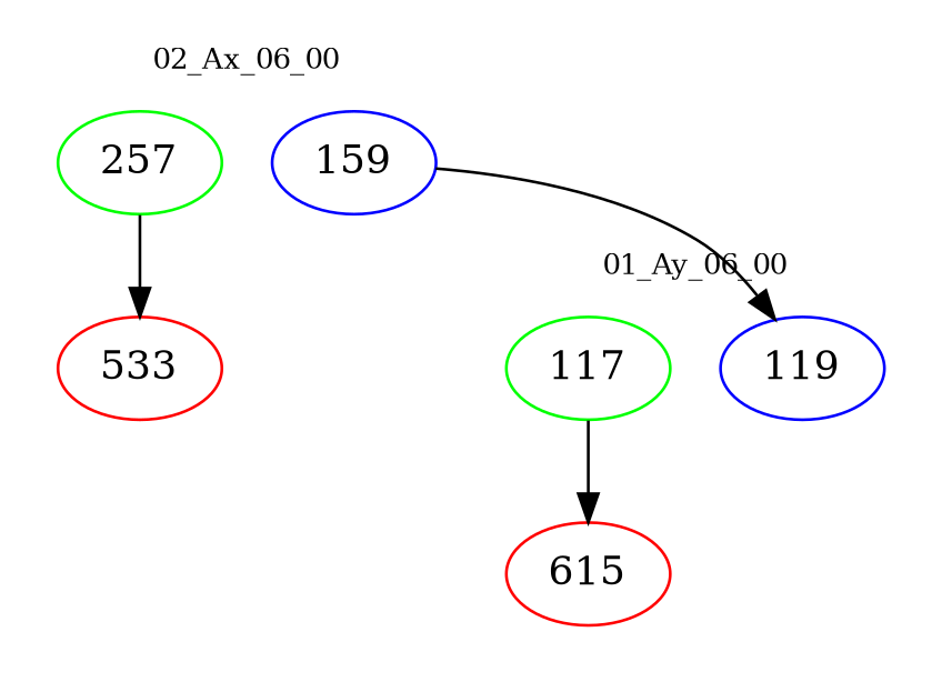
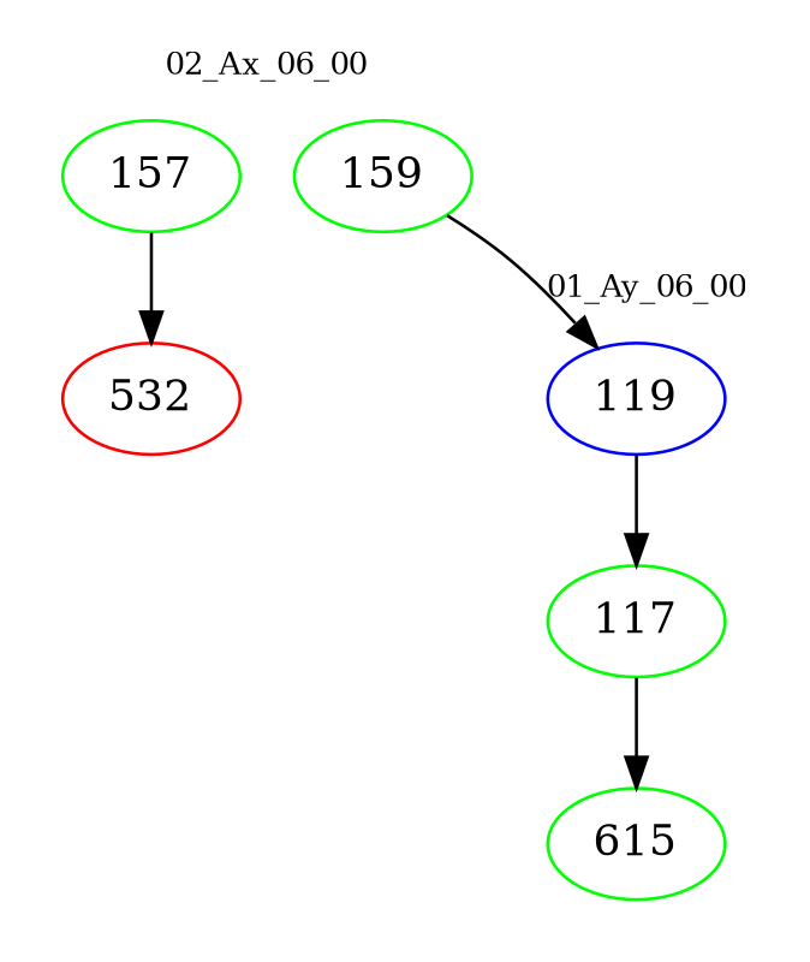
  digraph {
    node [color=blue]
    edge [color=black]
    n1 [label=119]
    n2 [color=green label=117]
-   n3 [color=red label=615]
-   n4 [label=159]
-   n5 [color=green label=257]
-   n6 [color=red label=533]
+   n3 [color=green label=615]
+   n4 [color=green label=159]
+   n5 [color=green label=157]
+   n6 [color=red label=532]
    subgraph cluster_1 {
      color=white
      fontsize=10
      label="01_Ay_06_00"
      n1
      n2
      n3
    }
    subgraph cluster_2 {
      color=white
      fontsize=10
      label="02_Ax_06_00"
      n4
      n5
      n6
    }
+   n1 -> n2
    n2 -> n3
    n4 -> n1
    n5 -> n6
  }
